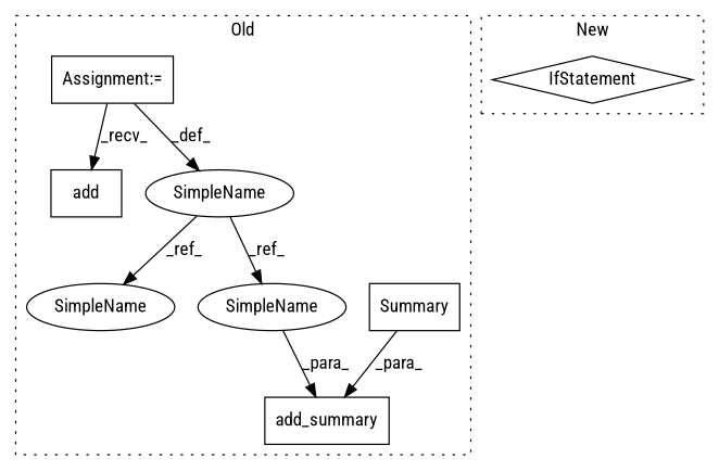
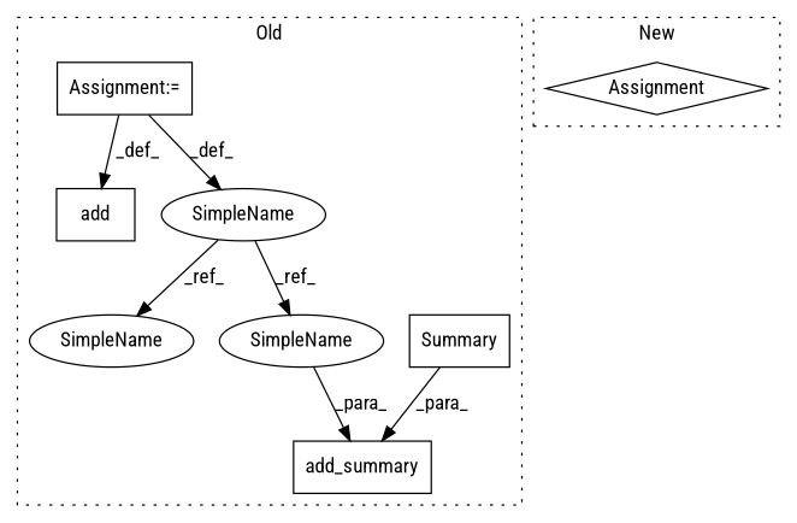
  digraph {
    fontname="Roboto Condensed"
    node [a=32 fontname="Roboto Condensed" l=7 shape=box]
    edge [fontname="Roboto Condensed"]
    n1 [l="12,1" label=add_summary s="2952,2987"]
    n2 [l=9 label=Summary s=2639]
    n3 [a=7 l=1 label="Assignment:=" s=2619]
    n4 [l="4,1" label=add s="2785,2797"]
    n5 [a=42 label=SimpleName s=2612 shape=ellipse]
    n6 [a=42 label=SimpleName s=2771 shape=ellipse]
    n7 [a=42 label=SimpleName s=2964 shape=ellipse]
-   n8 [a=25 l="4,2" label=IfStatement s="2411,2434" shape=diamond]
+   n8 [a=25 l="4,2" label=Assignment s="2411,2434" shape=diamond]
    subgraph cluster_1 {
      label=Old
      style=dotted
      n1
      n2
      n3
      n4
      n5
      n6
      n7
    }
    subgraph cluster_2 {
      label=New
      style=dotted
      n8
    }
    n2 -> n1 [label=_para_]
-   n3 -> n4 [label=_recv_]
+   n3 -> n4 [label=_def_]
    n3 -> n5 [label=_def_]
    n5 -> n6 [label=_ref_]
    n5 -> n7 [label=_ref_]
    n7 -> n1 [label=_para_]
  }
